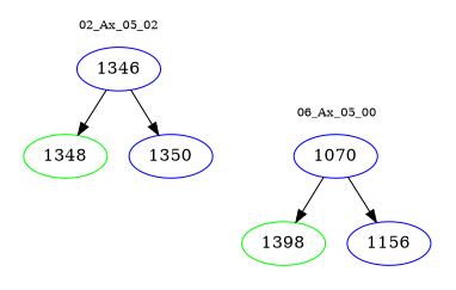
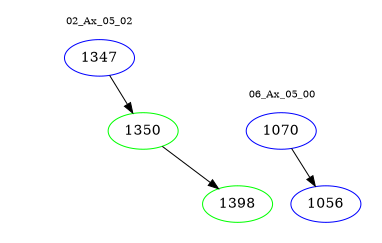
  digraph {
    node [color=blue]
    edge [color=black]
-   n1 [label=1346]
-   n2 [color=green label=1348]
-   n3 [label=1350]
+   n1 [label=1347]
+   n3 [color=green label=1350]
    n4 [label=1070]
-   n5 [label=1156]
+   n5 [label=1056]
    n6 [color=green label=1398]
    subgraph cluster_1 {
      color=white
      fontsize=10
      label="02_Ax_05_02"
      n1
-     n2
      n3
    }
    subgraph cluster_2 {
      color=white
      fontsize=10
      label="06_Ax_05_00"
      n4
      n5
      n6
    }
-   n1 -> n2
    n1 -> n3
    n4 -> n5
-   n4 -> n6
+   n3 -> n6
  }
